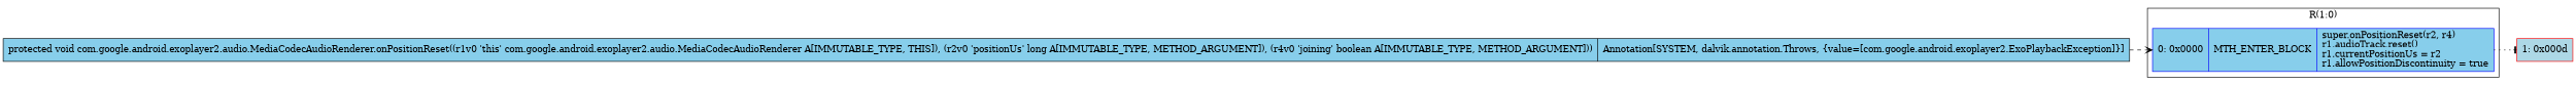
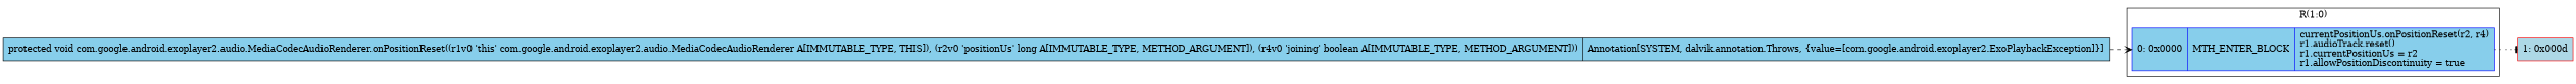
  digraph {
    rankdir=LR
    node [shape=record style=filled fillcolor=skyblue]
-   n1 [color=blue label="{0\:\ 0x0000|MTH_ENTER_BLOCK\l|super.onPositionReset(r2, r4)\lr1.audioTrack.reset()\lr1.currentPositionUs = r2\lr1.allowPositionDiscontinuity = true\l}"]
+   n1 [color=blue label="{0\:\ 0x0000|MTH_ENTER_BLOCK\l|currentPositionUs.onPositionReset(r2, r4)\lr1.audioTrack.reset()\lr1.currentPositionUs = r2\lr1.allowPositionDiscontinuity = true\l}"]
    n2 [color=red label="{1\:\ 0x000d}" fillcolor=lightblue]
    n3 [label="{protected void com.google.android.exoplayer2.audio.MediaCodecAudioRenderer.onPositionReset((r1v0 'this' com.google.android.exoplayer2.audio.MediaCodecAudioRenderer A[IMMUTABLE_TYPE, THIS]), (r2v0 'positionUs' long A[IMMUTABLE_TYPE, METHOD_ARGUMENT]), (r4v0 'joining' boolean A[IMMUTABLE_TYPE, METHOD_ARGUMENT]))  | Annotation[SYSTEM, dalvik.annotation.Throws, \{value=[com.google.android.exoplayer2.ExoPlaybackException]\}]\l}"]
    subgraph cluster_1 {
      label="R(1:0)"
      n1
    }
    n1 -> n2 [style=dotted arrowhead=tee]
    n3 -> n1 [style=dashed arrowhead=vee]
  }
